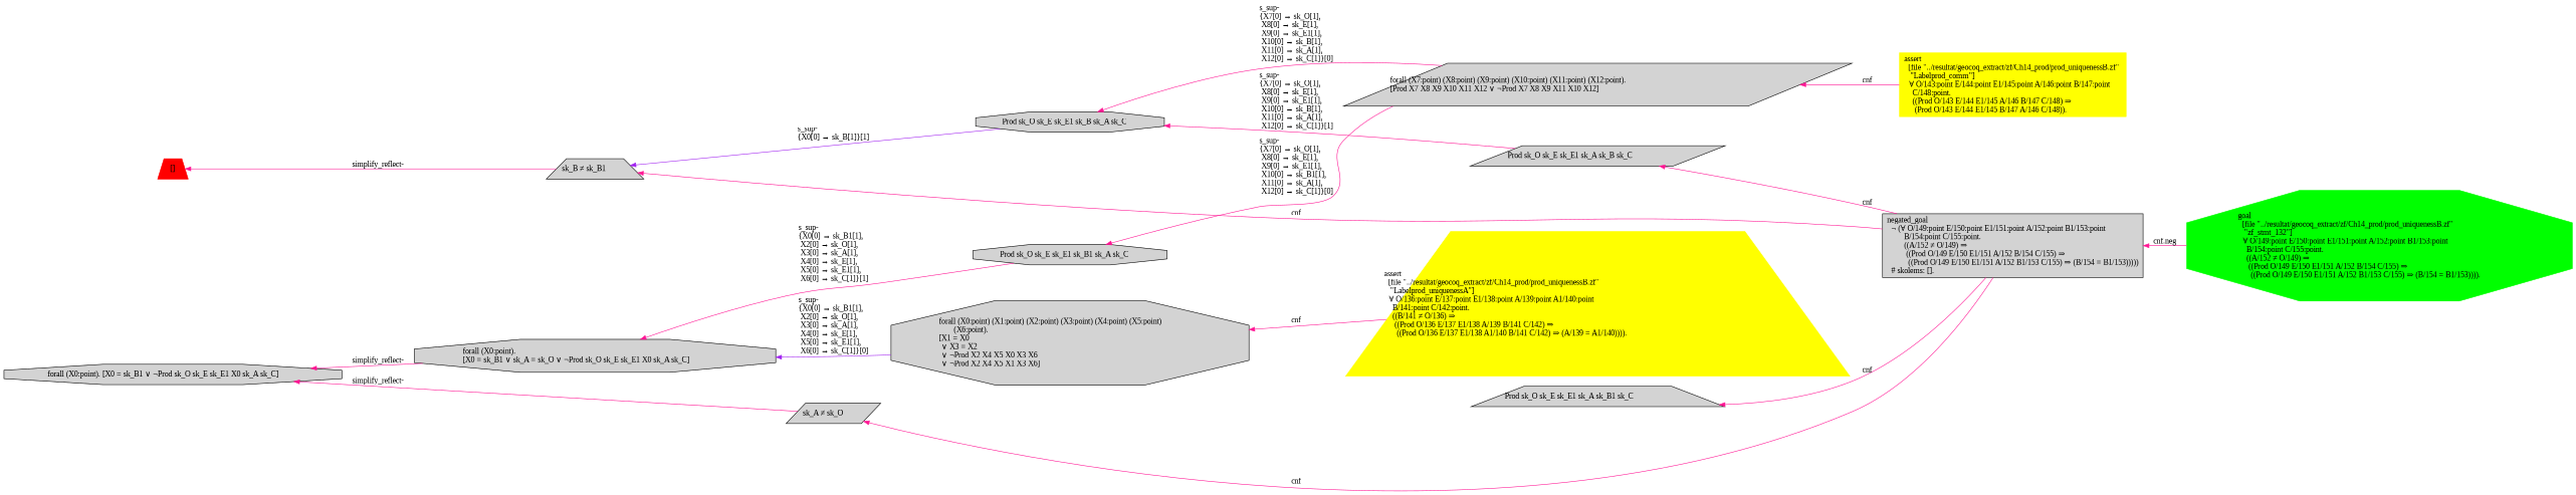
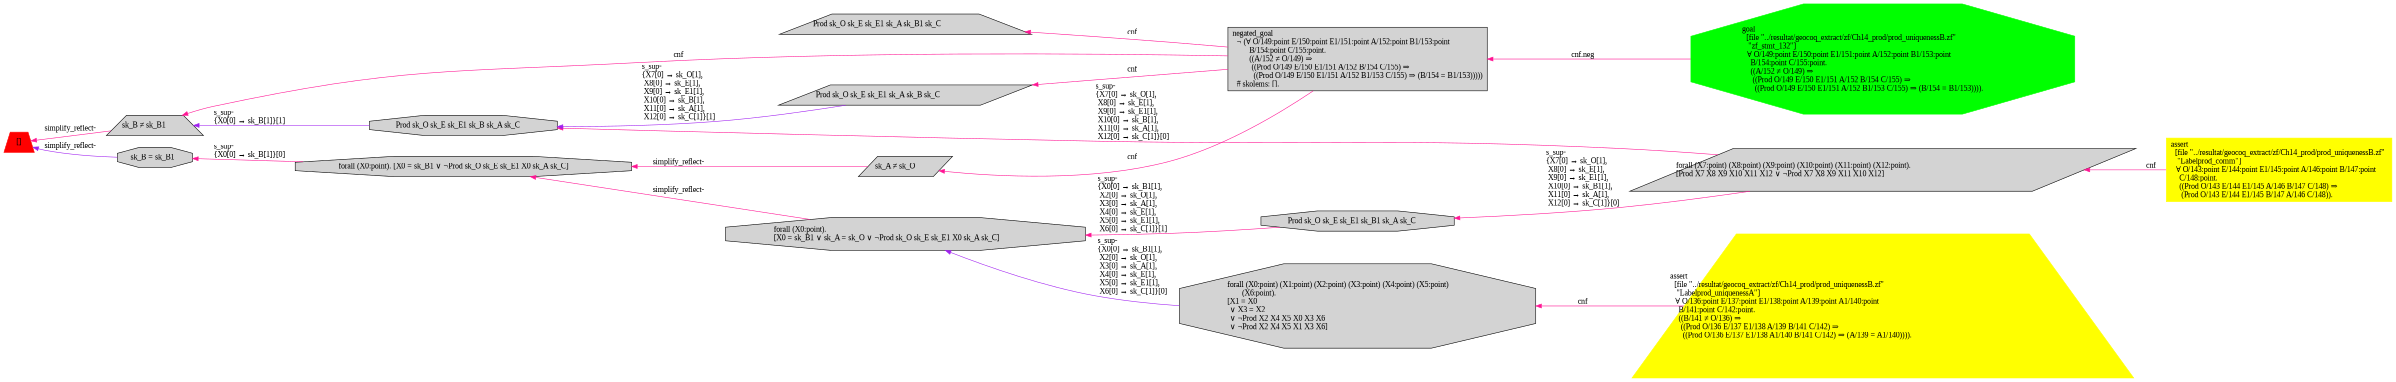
  digraph {
    fontname="Liberation Serif"
    rankdir=LR
    node [fontname="Liberation Serif" shape=octagon style=filled]
    edge [color=deeppink dir=back fontname="Liberation Serif"]
    n1 [color=red label="[]" shape=trapezium]
    n2 [label="sk_B ≠ sk_B1\l" shape=trapezium]
+   n3 [label="sk_B = sk_B1\l"]
    n4 [label="negated_goal\l  ¬ (∀ O/149:point E/150:point E1/151:point A/152:point B1/153:point \l        B/154:point C/155:point.\l        ((A/152 ≠ O/149) ⇒\l         ((Prod O/149 E/150 E1/151 A/152 B/154 C/155) ⇒\l          ((Prod O/149 E/150 E1/151 A/152 B1/153 C/155) ⇒ (B/154 = B1/153)))))\l  # skolems: [].\l" shape=box]
    n5 [label="Prod sk_O sk_E sk_E1 sk_B sk_A sk_C\l"]
    n6 [label="forall (X0:point). [X0 = sk_B1 ∨ ¬Prod sk_O sk_E sk_E1 X0 sk_A sk_C]\l"]
    n7 [color=green label="goal\l  [file \"../resultat/geocoq_extract/zf/Ch14_prod/prod_uniquenessB.zf\" \l   \"zf_stmt_132\"]\l  ∀ O/149:point E/150:point E1/151:point A/152:point B1/153:point \l    B/154:point C/155:point.\l    ((A/152 ≠ O/149) ⇒\l     ((Prod O/149 E/150 E1/151 A/152 B/154 C/155) ⇒\l      ((Prod O/149 E/150 E1/151 A/152 B1/153 C/155) ⇒ (B/154 = B1/153)))).\l"]
    n8 [label="sk_A ≠ sk_O\l" shape=parallelogram]
    n9 [label="forall (X0:point).\l[X0 = sk_B1 ∨ sk_A = sk_O ∨ ¬Prod sk_O sk_E sk_E1 X0 sk_A sk_C]\l"]
    n10 [label="forall (X7:point) (X8:point) (X9:point) (X10:point) (X11:point) (X12:point).\l[Prod X7 X8 X9 X10 X11 X12 ∨ ¬Prod X7 X8 X9 X11 X10 X12]\l" shape=parallelogram]
    n11 [label="Prod sk_O sk_E sk_E1 sk_A sk_B sk_C\l" shape=parallelogram]
    n12 [label="forall (X0:point) (X1:point) (X2:point) (X3:point) (X4:point) (X5:point) \l       (X6:point).\l[X1 = X0\l ∨ X3 = X2\l ∨ ¬Prod X2 X4 X5 X0 X3 X6\l ∨ ¬Prod X2 X4 X5 X1 X3 X6]\l"]
    n13 [label="Prod sk_O sk_E sk_E1 sk_B1 sk_A sk_C\l"]
    n14 [color=yellow label="assert\l  [file \"../resultat/geocoq_extract/zf/Ch14_prod/prod_uniquenessB.zf\" \l   \"Labelprod_uniquenessA\"]\l  ∀ O/136:point E/137:point E1/138:point A/139:point A1/140:point \l    B/141:point C/142:point.\l    ((B/141 ≠ O/136) ⇒\l     ((Prod O/136 E/137 E1/138 A/139 B/141 C/142) ⇒\l      ((Prod O/136 E/137 E1/138 A1/140 B/141 C/142) ⇒ (A/139 = A1/140)))).\l" shape=trapezium]
    n15 [color=yellow label="assert\l  [file \"../resultat/geocoq_extract/zf/Ch14_prod/prod_uniquenessB.zf\" \l   \"Labelprod_comm\"]\l  ∀ O/143:point E/144:point E1/145:point A/146:point B/147:point \l    C/148:point.\l    ((Prod O/143 E/144 E1/145 A/146 B/147 C/148) ⇒\l     (Prod O/143 E/144 E1/145 B/147 A/146 C/148)).\l" shape=box]
    n16 [label="Prod sk_O sk_E sk_E1 sk_A sk_B1 sk_C\l" shape=trapezium]
    n1 -> n2 [label="simplify_reflect-"]
+   n1 -> n3 [color=purple label="simplify_reflect-"]
    n2 -> n4 [label=cnf]
    n2 -> n5 [color=purple label="s_sup-\l\{X0[0] → sk_B[1]\}[1]\l"]
+   n3 -> n6 [label="s_sup-\l\{X0[0] → sk_B[1]\}[0]\l"]
    n4 -> n7 [label="cnf.neg"]
    n5 -> n10 [label="s_sup-\l\{X7[0] → sk_O[1], \l X8[0] → sk_E[1], \l X9[0] → sk_E1[1], \l X10[0] → sk_B[1], \l X11[0] → sk_A[1], \l X12[0] → sk_C[1]\}[0]\l"]
-   n5 -> n11 [label="s_sup-\l\{X7[0] → sk_O[1], \l X8[0] → sk_E[1], \l X9[0] → sk_E1[1], \l X10[0] → sk_B[1], \l X11[0] → sk_A[1], \l X12[0] → sk_C[1]\}[1]\l"]
+   n5 -> n11 [color=purple label="s_sup-\l\{X7[0] → sk_O[1], \l X8[0] → sk_E[1], \l X9[0] → sk_E1[1], \l X10[0] → sk_B[1], \l X11[0] → sk_A[1], \l X12[0] → sk_C[1]\}[1]\l"]
    n6 -> n8 [label="simplify_reflect-"]
    n6 -> n9 [label="simplify_reflect-"]
    n8 -> n4 [label=cnf]
    n9 -> n12 [color=purple label="s_sup-\l\{X0[0] → sk_B1[1], \l X2[0] → sk_O[1], \l X3[0] → sk_A[1], \l X4[0] → sk_E[1], \l X5[0] → sk_E1[1], \l X6[0] → sk_C[1]\}[0]\l"]
    n9 -> n13 [label="s_sup-\l\{X0[0] → sk_B1[1], \l X2[0] → sk_O[1], \l X3[0] → sk_A[1], \l X4[0] → sk_E[1], \l X5[0] → sk_E1[1], \l X6[0] → sk_C[1]\}[1]\l"]
    n10 -> n15 [label=cnf]
    n11 -> n4 [label=cnf]
    n12 -> n14 [label=cnf]
    n13 -> n10 [label="s_sup-\l\{X7[0] → sk_O[1], \l X8[0] → sk_E[1], \l X9[0] → sk_E1[1], \l X10[0] → sk_B1[1], \l X11[0] → sk_A[1], \l X12[0] → sk_C[1]\}[0]\l"]
    n16 -> n4 [label=cnf]
  }
